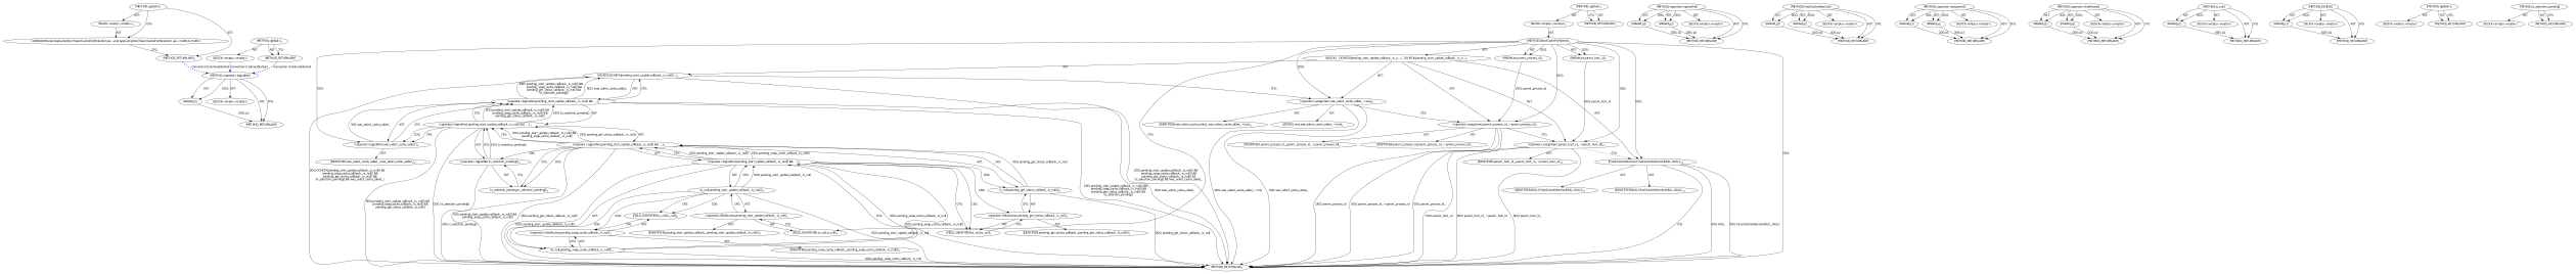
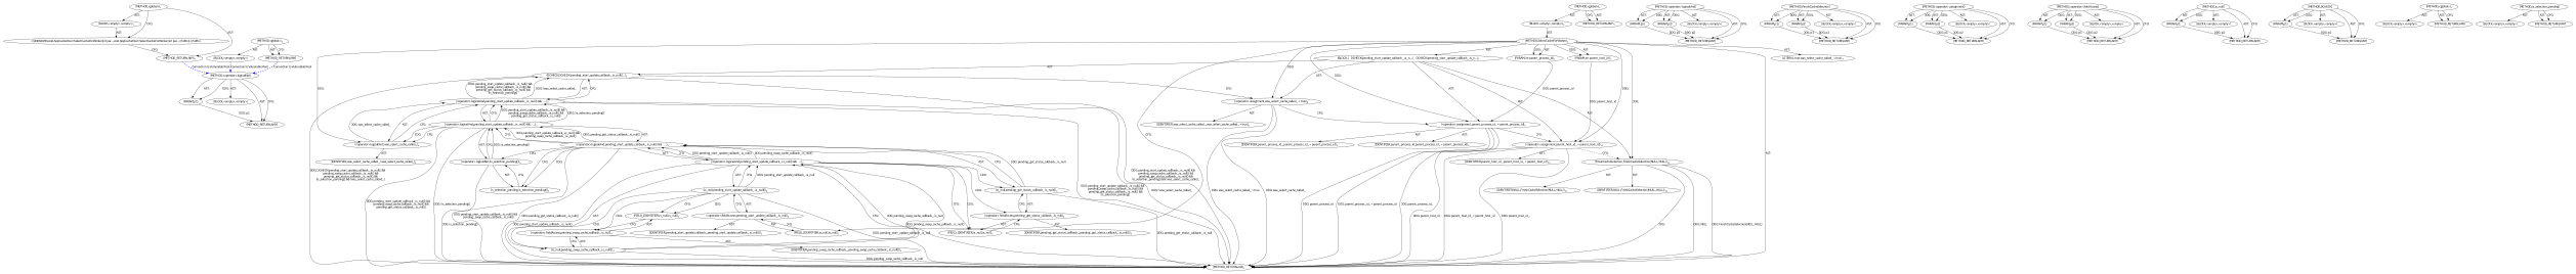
  digraph {
    fontname="IBM Plex Sans"
    node [fontname="IBM Plex Sans"]
    edge [fontname="IBM Plex Sans"]
    n1 [label=<(METHOD,&lt;operator&gt;.logicalNot)>]
    n2 [label=<(PARAM,p1)>]
    n3 [label=<(BLOCK,&lt;empty&gt;,&lt;empty&gt;)>]
    n4 [label=<(METHOD_RETURN,ANY)>]
    n5 [label=<(METHOD,&lt;global&gt;)<SUB>1</SUB>>]
    n6 [label=<(BLOCK,&lt;empty&gt;,&lt;empty&gt;)<SUB>1</SUB>>]
    n7 [label=<(METHOD_RETURN,ANY)<SUB>1</SUB>>]
    n8 [label=<(METHOD,SelectCacheForWorker)<SUB>1</SUB>>]
    n9 [label=<(PARAM,int parent_process_id)<SUB>1</SUB>>]
    n10 [label=<(PARAM,int parent_host_id)<SUB>2</SUB>>]
    n11 [label=<(BLOCK,{    DCHECK(pending_start_update_callback_.is_n...,{    DCHECK(pending_start_update_callback_.is_n...)<SUB>2</SUB>>]
    n12 [label=<(FIELD_IDENTIFIER,is_null,is_null)<SUB>3</SUB>>]
    n13 [label=<(&lt;operator&gt;.logicalNot,!was_select_cache_called_)<SUB>6</SUB>>]
    n14 [label=<(&lt;operator&gt;.assignment,was_select_cache_called_ = true)<SUB>8</SUB>>]
    n15 [label=<(&lt;operator&gt;.assignment,parent_process_id_ = parent_process_id)<SUB>9</SUB>>]
    n16 [label=<(&lt;operator&gt;.assignment,parent_host_id_ = parent_host_id)<SUB>10</SUB>>]
    n17 [label=<(FinishCacheSelection,FinishCacheSelection(NULL, NULL))<SUB>11</SUB>>]
    n18 [label=<(METHOD_RETURN,void)<SUB>1</SUB>>]
    n19 [label=<(DCHECK,DCHECK(pending_start_update_callback_.is_null()...)<SUB>3</SUB>>]
    n20 [label=<(&lt;operator&gt;.fieldAccess,pending_start_update_callback_.is_null)<SUB>3</SUB>>]
    n21 [label=<(&lt;operator&gt;.logicalNot,!is_selection_pending())<SUB>6</SUB>>]
    n22 [label=<(&lt;operator&gt;.logicalAnd,pending_start_update_callback_.is_null() &amp;&amp;    ...)<SUB>3</SUB>>]
    n23 [label=<(is_selection_pending,is_selection_pending())<SUB>6</SUB>>]
    n24 [label=<(&lt;operator&gt;.logicalAnd,pending_start_update_callback_.is_null() &amp;&amp;    ...)<SUB>3</SUB>>]
    n25 [label=<(IDENTIFIER,was_select_cache_called_,!was_select_cache_called_)<SUB>6</SUB>>]
    n26 [label=<(IDENTIFIER,was_select_cache_called_,was_select_cache_called_ = true)<SUB>8</SUB>>]
    n27 [label=<(LITERAL,true,was_select_cache_called_ = true)<SUB>8</SUB>>]
    n28 [label=<(IDENTIFIER,parent_process_id_,parent_process_id_ = parent_process_id)<SUB>9</SUB>>]
    n29 [label=<(IDENTIFIER,parent_process_id,parent_process_id_ = parent_process_id)<SUB>9</SUB>>]
    n30 [label=<(IDENTIFIER,parent_host_id_,parent_host_id_ = parent_host_id)<SUB>10</SUB>>]
    n31 [label=<(IDENTIFIER,NULL,FinishCacheSelection(NULL, NULL))<SUB>11</SUB>>]
    n32 [label=<(IDENTIFIER,NULL,FinishCacheSelection(NULL, NULL))<SUB>11</SUB>>]
    n33 [label=<(&lt;operator&gt;.logicalAnd,pending_start_update_callback_.is_null() &amp;&amp;    ...)<SUB>3</SUB>>]
    n34 [label=<(&lt;operator&gt;.logicalAnd,pending_start_update_callback_.is_null() &amp;&amp;    ...)<SUB>3</SUB>>]
    n35 [label=<(is_null,pending_get_status_callback_.is_null())<SUB>5</SUB>>]
    n36 [label=<(is_null,pending_start_update_callback_.is_null())<SUB>3</SUB>>]
    n37 [label=<(is_null,pending_swap_cache_callback_.is_null())<SUB>4</SUB>>]
    n38 [label=<(&lt;operator&gt;.fieldAccess,pending_get_status_callback_.is_null)<SUB>5</SUB>>]
    n39 [label=<(FIELD_IDENTIFIER,is_null,is_null)<SUB>5</SUB>>]
    n40 [label=<(&lt;operator&gt;.fieldAccess,pending_swap_cache_callback_.is_null)<SUB>4</SUB>>]
    n41 [label=<(FIELD_IDENTIFIER,is_null,is_null)<SUB>4</SUB>>]
    n42 [label=<(IDENTIFIER,pending_get_status_callback_,pending_get_status_callback_.is_null())<SUB>5</SUB>>]
    n43 [label=<(IDENTIFIER,pending_start_update_callback_,pending_start_update_callback_.is_null())<SUB>3</SUB>>]
    n44 [label=<(IDENTIFIER,pending_swap_cache_callback_,pending_swap_cache_callback_.is_null())<SUB>4</SUB>>]
    n45 [label=<(METHOD,&lt;operator&gt;.logicalAnd)>]
    n46 [label=<(PARAM,p1)>]
    n47 [label=<(PARAM,p2)>]
    n48 [label=<(BLOCK,&lt;empty&gt;,&lt;empty&gt;)>]
    n49 [label=<(METHOD_RETURN,ANY)>]
    n50 [label=<(METHOD,FinishCacheSelection)>]
    n51 [label=<(PARAM,p1)>]
    n52 [label=<(PARAM,p2)>]
    n53 [label=<(BLOCK,&lt;empty&gt;,&lt;empty&gt;)>]
    n54 [label=<(METHOD_RETURN,ANY)>]
    n55 [label=<(METHOD,&lt;operator&gt;.assignment)>]
    n56 [label=<(PARAM,p1)>]
    n57 [label=<(PARAM,p2)>]
    n58 [label=<(BLOCK,&lt;empty&gt;,&lt;empty&gt;)>]
    n59 [label=<(METHOD_RETURN,ANY)>]
    n60 [label=<(METHOD,&lt;operator&gt;.fieldAccess)>]
    n61 [label=<(PARAM,p1)>]
    n62 [label=<(PARAM,p2)>]
    n63 [label=<(BLOCK,&lt;empty&gt;,&lt;empty&gt;)>]
    n64 [label=<(METHOD_RETURN,ANY)>]
    n65 [label=<(METHOD,is_null)>]
    n66 [label=<(PARAM,p1)>]
    n67 [label=<(BLOCK,&lt;empty&gt;,&lt;empty&gt;)>]
    n68 [label=<(METHOD_RETURN,ANY)>]
    n69 [label=<(METHOD,DCHECK)>]
    n70 [label=<(PARAM,p1)>]
    n71 [label=<(BLOCK,&lt;empty&gt;,&lt;empty&gt;)>]
    n72 [label=<(METHOD_RETURN,ANY)>]
    n73 [label=<(METHOD,&lt;global&gt;)<SUB>1</SUB>>]
    n74 [label=<(BLOCK,&lt;empty&gt;,&lt;empty&gt;)>]
    n75 [label=<(METHOD_RETURN,ANY)>]
    n76 [label=<(METHOD,is_selection_pending)>]
    n77 [label=<(BLOCK,&lt;empty&gt;,&lt;empty&gt;)>]
    n78 [label=<(METHOD_RETURN,ANY)>]
    n79 [label=<(METHOD,&lt;global&gt;)<SUB>1</SUB>>]
    n80 [label=<(BLOCK,&lt;empty&gt;,&lt;empty&gt;)<SUB>1</SUB>>]
    n81 [label="<(UNKNOWN,void AppCacheHost::SelectCacheForWorker(int par...,void AppCacheHost::SelectCacheForWorker(int par...)<SUB>1</SUB>>"]
    n82 [label=<(METHOD_RETURN,ANY)<SUB>1</SUB>>]
    n83 [label=<(METHOD,&lt;global&gt;)<SUB>1</SUB>>]
    n84 [label=<(BLOCK,&lt;empty&gt;,&lt;empty&gt;)>]
    n85 [label=<(METHOD_RETURN,ANY)>]
    n1 -> n2 [label="AST: "]
    n1 -> n2 [label="DDG: "]
    n1 -> n3 [label="AST: "]
    n1 -> n4 [label="AST: "]
    n1 -> n4 [label="CFG: "]
    n2 -> n4 [label="DDG: p1"]
    n5 -> n6 [label="AST: "]
    n5 -> n7 [label="AST: "]
    n5 -> n7 [label="CFG: "]
    n6 -> n8 [label="AST: "]
    n8 -> n9 [label="AST: "]
    n8 -> n9 [label="DDG: "]
    n8 -> n10 [label="AST: "]
    n8 -> n10 [label="DDG: "]
    n8 -> n11 [label="AST: "]
    n8 -> n12 [label="CFG: "]
    n8 -> n13 [label="DDG: "]
    n8 -> n14 [label="DDG: "]
    n8 -> n15 [label="DDG: "]
    n8 -> n16 [label="DDG: "]
    n8 -> n17 [label="DDG: "]
-   n8 -> n18 [label="DDG: "]
+   n8 -> n18 [label="AST: "]
    n9 -> n15 [label="DDG: parent_process_id"]
    n10 -> n16 [label="DDG: parent_host_id"]
    n11 -> n14 [label="AST: "]
    n11 -> n15 [label="AST: "]
    n11 -> n16 [label="AST: "]
    n11 -> n17 [label="AST: "]
    n11 -> n19 [label="AST: "]
    n12 -> n20 [label="CFG: "]
    n13 -> n24 [label="CFG: "]
    n13 -> n24 [label="DDG: was_select_cache_called_"]
    n13 -> n25 [label="AST: "]
    n14 -> n15 [label="CFG: "]
    n14 -> n18 [label="DDG: was_select_cache_called_"]
    n14 -> n18 [label="DDG: was_select_cache_called_ = true"]
    n14 -> n26 [label="AST: "]
-   n14 -> n27 [label="AST: "]
+   n8 -> n27 [label="AST: "]
    n15 -> n16 [label="CFG: "]
    n15 -> n18 [label="DDG: parent_process_id"]
    n15 -> n18 [label="DDG: parent_process_id_ = parent_process_id"]
    n15 -> n18 [label="DDG: parent_process_id_"]
    n15 -> n28 [label="AST: "]
    n15 -> n29 [label="AST: "]
    n16 -> n17 [label="CFG: " style=dashed]
    n16 -> n18 [label="DDG: parent_host_id"]
    n16 -> n18 [label="DDG: parent_host_id_ = parent_host_id"]
    n16 -> n18 [label="DDG: parent_host_id_"]
    n16 -> n30 [label="AST: "]
    n17 -> n18 [label="CFG: "]
    n17 -> n18 [label="DDG: NULL"]
    n17 -> n18 [label="DDG: FinishCacheSelection(NULL, NULL)"]
    n17 -> n31 [label="AST: "]
    n17 -> n32 [label="AST: "]
    n19 -> n14 [label="CFG: "]
    n19 -> n18 [label="DDG: pending_start_update_callback_.is_null() &amp;&amp;\n          pending_swap_cache_callback_.is_null() &amp;&amp;\n          pending_get_status_callback_.is_null() &amp;&amp;\n         !is_selection_pending() &amp;&amp; !was_select_cache_called_"]
    n19 -> n18 [label="DDG: DCHECK(pending_start_update_callback_.is_null() &amp;&amp;\n          pending_swap_cache_callback_.is_null() &amp;&amp;\n          pending_get_status_callback_.is_null() &amp;&amp;\n         !is_selection_pending() &amp;&amp; !was_select_cache_called_)"]
    n19 -> n24 [label="AST: "]
    n20 -> n12 [label="AST: "]
    n20 -> n36 [label="CFG: "]
    n20 -> n43 [label="AST: "]
    n21 -> n18 [label="DDG: is_selection_pending()"]
    n21 -> n22 [label="CFG: "]
    n21 -> n22 [label="DDG: is_selection_pending()"]
    n21 -> n23 [label="AST: "]
    n22 -> n13 [label="CFG: "]
    n22 -> n13 [label="CDG: "]
    n22 -> n18 [label="DDG: pending_start_update_callback_.is_null() &amp;&amp;\n          pending_swap_cache_callback_.is_null() &amp;&amp;\n          pending_get_status_callback_.is_null()"]
    n22 -> n18 [label="DDG: !is_selection_pending()"]
    n22 -> n21 [label="AST: "]
    n22 -> n24 [label="CFG: "]
    n22 -> n24 [label="DDG: pending_start_update_callback_.is_null() &amp;&amp;\n          pending_swap_cache_callback_.is_null() &amp;&amp;\n          pending_get_status_callback_.is_null()"]
    n22 -> n24 [label="DDG: !is_selection_pending()"]
    n22 -> n33 [label="AST: "]
    n23 -> n21 [label="CFG: "]
    n24 -> n13 [label="AST: "]
    n24 -> n18 [label="DDG: pending_start_update_callback_.is_null() &amp;&amp;\n          pending_swap_cache_callback_.is_null() &amp;&amp;\n          pending_get_status_callback_.is_null() &amp;&amp;\n         !is_selection_pending()"]
    n24 -> n18 [label="DDG: !was_select_cache_called_"]
    n24 -> n19 [label="CFG: "]
    n24 -> n19 [label="DDG: pending_start_update_callback_.is_null() &amp;&amp;\n          pending_swap_cache_callback_.is_null() &amp;&amp;\n          pending_get_status_callback_.is_null() &amp;&amp;\n         !is_selection_pending()"]
    n24 -> n19 [label="DDG: !was_select_cache_called_"]
    n24 -> n22 [label="AST: "]
    n33 -> n18 [label="DDG: pending_start_update_callback_.is_null() &amp;&amp;\n          pending_swap_cache_callback_.is_null()"]
    n33 -> n18 [label="DDG: pending_get_status_callback_.is_null()"]
    n33 -> n21 [label="CDG: "]
    n33 -> n22 [label="CFG: "]
    n33 -> n22 [label="DDG: pending_start_update_callback_.is_null() &amp;&amp;\n          pending_swap_cache_callback_.is_null()"]
    n33 -> n22 [label="DDG: pending_get_status_callback_.is_null()"]
    n33 -> n23 [label="CFG: "]
    n33 -> n23 [label="CDG: "]
    n33 -> n34 [label="AST: "]
    n33 -> n35 [label="AST: "]
    n34 -> n18 [label="DDG: pending_start_update_callback_.is_null()"]
    n34 -> n18 [label="DDG: pending_swap_cache_callback_.is_null()"]
    n34 -> n33 [label="CFG: "]
    n34 -> n33 [label="DDG: pending_start_update_callback_.is_null()"]
    n34 -> n33 [label="DDG: pending_swap_cache_callback_.is_null()"]
    n34 -> n35 [label="CDG: "]
    n34 -> n36 [label="AST: "]
    n34 -> n37 [label="AST: "]
    n34 -> n38 [label="CDG: "]
    n34 -> n39 [label="CFG: "]
    n34 -> n39 [label="CDG: "]
    n35 -> n18 [label="DDG: pending_get_status_callback_.is_null"]
    n35 -> n33 [label="CFG: "]
    n35 -> n33 [label="DDG: pending_get_status_callback_.is_null"]
    n35 -> n38 [label="AST: "]
    n36 -> n18 [label="DDG: pending_start_update_callback_.is_null"]
    n36 -> n20 [label="AST: "]
    n36 -> n34 [label="CFG: "]
    n36 -> n34 [label="DDG: pending_start_update_callback_.is_null"]
    n36 -> n37 [label="CDG: "]
    n36 -> n40 [label="CDG: "]
    n36 -> n41 [label="CFG: "]
    n36 -> n41 [label="CDG: "]
    n37 -> n18 [label="DDG: pending_swap_cache_callback_.is_null"]
    n37 -> n34 [label="CFG: "]
    n37 -> n34 [label="DDG: pending_swap_cache_callback_.is_null"]
    n37 -> n40 [label="AST: "]
    n38 -> n35 [label="CFG: "]
    n38 -> n39 [label="AST: "]
    n38 -> n42 [label="AST: "]
    n39 -> n38 [label="CFG: "]
    n40 -> n37 [label="CFG: "]
    n40 -> n41 [label="AST: "]
    n40 -> n44 [label="AST: "]
    n41 -> n40 [label="CFG: "]
    n45 -> n46 [label="AST: "]
    n45 -> n46 [label="DDG: "]
    n45 -> n47 [label="AST: "]
    n45 -> n47 [label="DDG: "]
    n45 -> n48 [label="AST: "]
    n45 -> n49 [label="AST: "]
    n45 -> n49 [label="CFG: "]
    n46 -> n49 [label="DDG: p1"]
    n47 -> n49 [label="DDG: p2"]
    n50 -> n51 [label="AST: "]
    n50 -> n51 [label="DDG: "]
    n50 -> n52 [label="AST: "]
    n50 -> n52 [label="DDG: "]
    n50 -> n53 [label="AST: "]
    n50 -> n54 [label="AST: "]
    n50 -> n54 [label="CFG: "]
    n51 -> n54 [label="DDG: p1"]
    n52 -> n54 [label="DDG: p2"]
    n55 -> n56 [label="AST: "]
    n55 -> n56 [label="DDG: "]
    n55 -> n57 [label="AST: "]
    n55 -> n57 [label="DDG: "]
    n55 -> n58 [label="AST: "]
    n55 -> n59 [label="AST: "]
    n55 -> n59 [label="CFG: "]
    n56 -> n59 [label="DDG: p1"]
    n57 -> n59 [label="DDG: p2"]
    n60 -> n61 [label="AST: "]
    n60 -> n61 [label="DDG: "]
    n60 -> n62 [label="AST: "]
    n60 -> n62 [label="DDG: "]
    n60 -> n63 [label="AST: "]
    n60 -> n64 [label="AST: "]
    n60 -> n64 [label="CFG: "]
    n61 -> n64 [label="DDG: p1"]
    n62 -> n64 [label="DDG: p2"]
    n65 -> n66 [label="AST: "]
    n65 -> n66 [label="DDG: "]
    n65 -> n67 [label="AST: "]
    n65 -> n68 [label="AST: "]
    n65 -> n68 [label="CFG: "]
    n66 -> n68 [label="DDG: p1"]
    n69 -> n70 [label="AST: "]
    n69 -> n70 [label="DDG: "]
    n69 -> n71 [label="AST: "]
    n69 -> n72 [label="AST: "]
    n69 -> n72 [label="CFG: "]
    n70 -> n72 [label="DDG: p1"]
    n73 -> n74 [label="AST: "]
    n73 -> n75 [label="AST: "]
    n73 -> n75 [label="CFG: "]
    n76 -> n77 [label="AST: "]
    n76 -> n78 [label="AST: "]
    n76 -> n78 [label="CFG: "]
    n79 -> n80 [label="AST: "]
    n79 -> n81 [label="CFG: "]
    n79 -> n82 [label="AST: "]
    n80 -> n81 [label="AST: "]
    n81 -> n82 [label="CFG: "]
    n82 -> n1 [color=blue label="Connection to Vulnerable Root" penwidth=2.0 style=dashed]
    n83 -> n84 [label="AST: "]
    n83 -> n85 [label="AST: "]
    n83 -> n85 [label="CFG: "]
    n84 -> n1 [color=blue label="Connection to Vulnerable Root" penwidth=2.0 style=dashed]
    n85 -> n1 [color=blue label="Connection to Vulnerable Root" penwidth=2.0 style=dashed]
  }
